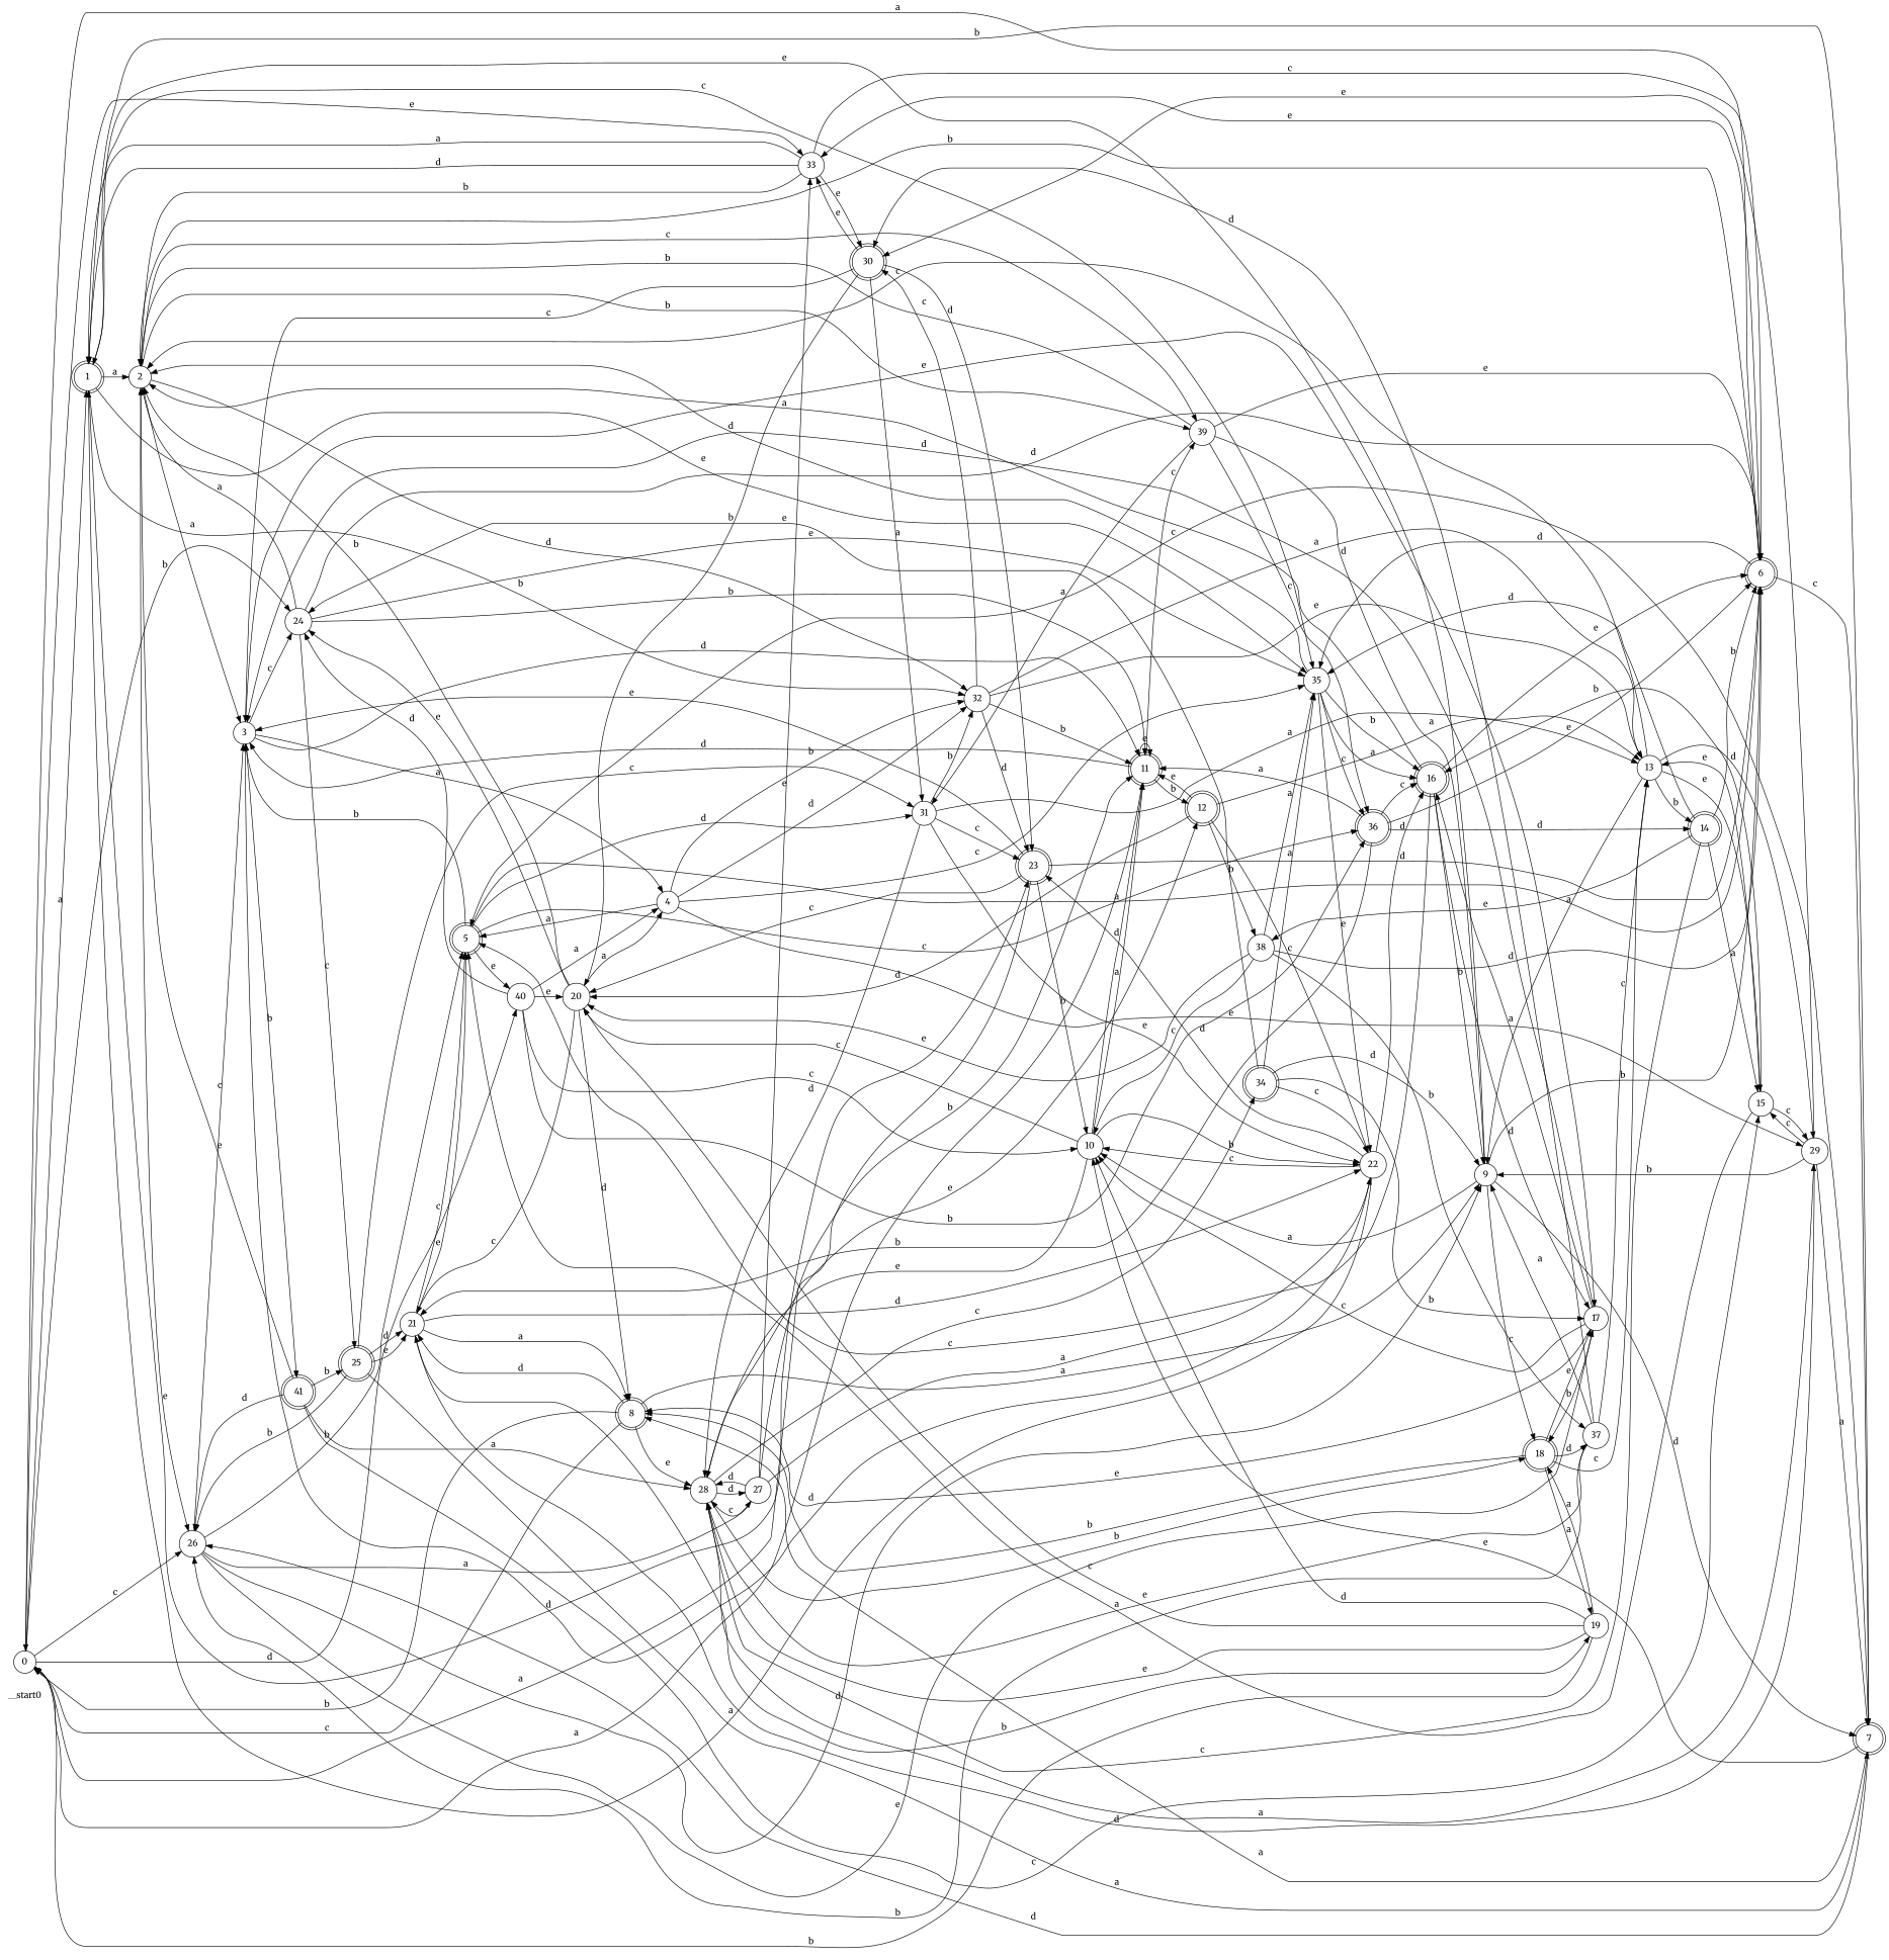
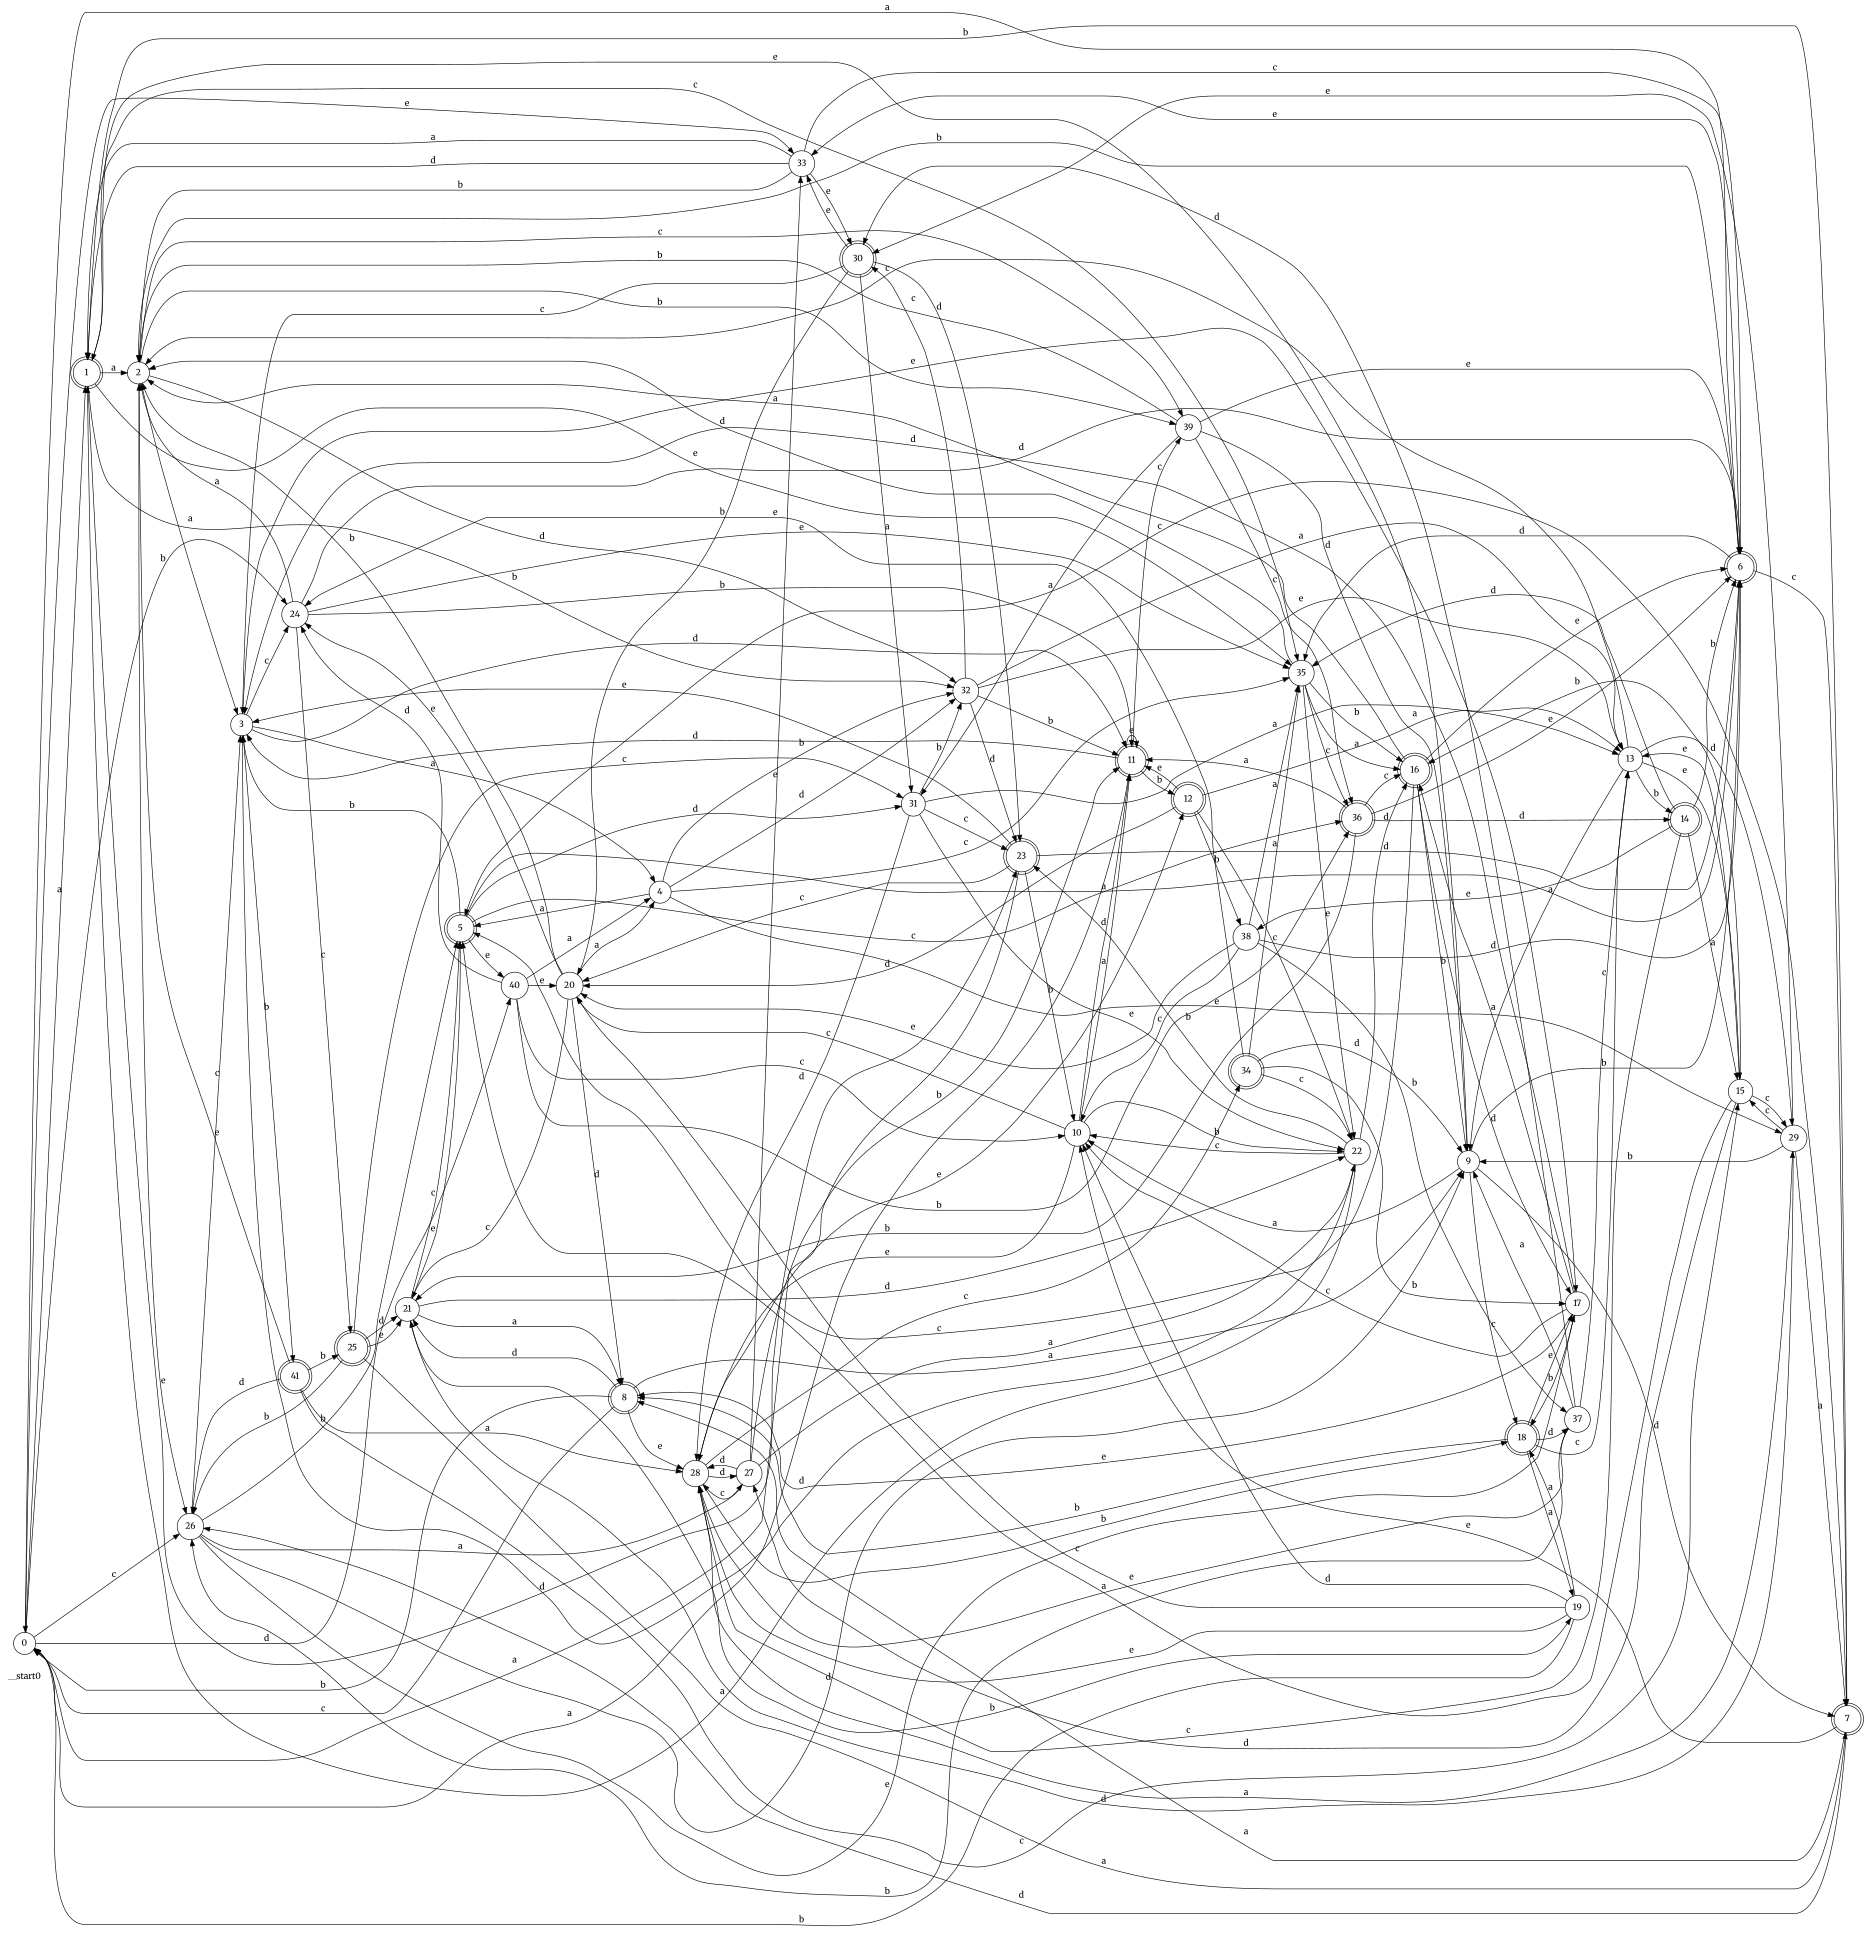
  digraph {
    fontname=Merriweather
    rankdir=LR
    node [fontname=Merriweather shape=circle color=black fillcolor=white style=filled]
    edge [fontname=Merriweather]
    __start0 [shape=none color="" fillcolor="" style=""]
    n2 [label=0]
    n3 [label=1 shape=doublecircle style="rounded,filled"]
    n4 [label=24]
    n5 [label=26]
    n6 [label=33]
    n7 [label=40]
    n8 [label=2]
    n9 [label=23 shape=doublecircle style="rounded,filled"]
    n10 [label=32]
    n11 [label=35]
    n12 [label=11 shape=doublecircle style="rounded,filled"]
    n13 [label=6 shape=doublecircle style="rounded,filled"]
    n14 [label=25 shape=doublecircle style="rounded,filled"]
    n15 [label=3]
    n16 [label=17]
    n17 [label=5 shape=doublecircle style="rounded,filled"]
    n18 [label=9]
    n19 [label=27]
    n20 [label=30 shape=doublecircle style="rounded,filled"]
    n21 [label=4]
    n22 [label=36 shape=doublecircle style="rounded,filled"]
    n23 [label=10]
    n24 [label=20]
    n25 [label=39]
    n26 [label=13]
    n27 [label=22]
    n28 [label=16 shape=doublecircle style="rounded,filled"]
    n29 [label=41 shape=doublecircle style="rounded,filled"]
    n30 [label=31]
    n31 [label=29]
    n32 [label=12 shape=doublecircle style="rounded,filled"]
    n33 [label=8 shape=doublecircle style="rounded,filled"]
    n34 [label=18 shape=doublecircle style="rounded,filled"]
    n35 [label=28]
    n36 [label=15]
    n37 [label=7 shape=doublecircle style="rounded,filled"]
    n38 [label=21]
    n39 [label=14 shape=doublecircle style="rounded,filled"]
    n40 [label=19]
    n41 [label=34 shape=doublecircle style="rounded,filled"]
    n42 [label=37]
    n43 [label=38]
    n2 -> n3 [label=a]
    n2 -> n4 [label=b]
    n2 -> n5 [label=c]
    n2 -> n6 [label=e]
    n2 -> n7 [label=d]
    n3 -> n8 [label=a]
    n3 -> n9 [label=d]
    n3 -> n10 [label=b]
    n3 -> n11 [label=c]
    n3 -> n11 [label=e]
    n4 -> n8 [label=a]
    n4 -> n11 [label=e]
    n4 -> n12 [label=b]
    n4 -> n13 [label=d]
    n4 -> n14 [label=c]
    n5 -> n15 [label=c]
    n5 -> n16 [label=e]
    n5 -> n17 [label=b]
    n5 -> n18 [label=d]
    n5 -> n19 [label=a]
    n6 -> n3 [label=a]
    n6 -> n3 [label=d]
    n6 -> n8 [label=b]
    n6 -> n13 [label=c]
    n6 -> n20 [label=e]
    n7 -> n4 [label=d]
    n7 -> n21 [label=a]
    n7 -> n22 [label=b]
    n7 -> n23 [label=c]
    n7 -> n24 [label=e]
    n8 -> n5 [label=e]
    n8 -> n10 [label=d]
    n8 -> n15 [label=a]
    n8 -> n25 [label=b]
    n8 -> n25 [label=c]
    n9 -> n2 [label=a]
    n9 -> n13 [label=d]
    n9 -> n15 [label=e]
    n9 -> n23 [label=b]
    n9 -> n24 [label=c]
    n10 -> n9 [label=d]
    n10 -> n12 [label=b]
    n10 -> n20 [label=c]
    n10 -> n26 [label=a]
    n10 -> n26 [label=e]
    n11 -> n8 [label=d]
    n11 -> n22 [label=c]
    n11 -> n27 [label=e]
    n11 -> n28 [label=a]
    n11 -> n28 [label=b]
    n12 -> n2 [label=a]
    n12 -> n12 [label=e]
    n12 -> n15 [label=d]
    n12 -> n25 [label=c]
    n12 -> n32 [label=b]
    n13 -> n2 [label=a]
    n13 -> n6 [label=e]
    n13 -> n8 [label=b]
    n13 -> n11 [label=d]
    n13 -> n37 [label=c]
    n14 -> n5 [label=b]
    n14 -> n30 [label=c]
    n14 -> n37 [label=a]
    n14 -> n38 [label=d]
    n14 -> n38 [label=e]
    n15 -> n4 [label=c]
    n15 -> n12 [label=d]
    n15 -> n16 [label=e]
    n15 -> n21 [label=a]
    n15 -> n29 [label=b]
    n16 -> n15 [label=d]
    n16 -> n23 [label=c]
    n16 -> n28 [label=a]
    n16 -> n33 [label=e]
    n16 -> n34 [label=b]
    n17 -> n7 [label=e]
    n17 -> n13 [label=a]
    n17 -> n15 [label=b]
    n17 -> n22 [label=c]
    n17 -> n30 [label=d]
    n18 -> n3 [label=e]
    n18 -> n13 [label=b]
    n18 -> n23 [label=a]
    n18 -> n34 [label=c]
    n18 -> n37 [label=d]
    n19 -> n6 [label=e]
    n19 -> n12 [label=b]
    n19 -> n27 [label=a]
    n19 -> n35 [label=c]
    n19 -> n35 [label=d]
    n20 -> n6 [label=e]
    n20 -> n9 [label=d]
    n20 -> n15 [label=c]
    n20 -> n24 [label=b]
    n20 -> n30 [label=a]
    n21 -> n10 [label=b]
    n21 -> n10 [label=d]
    n21 -> n11 [label=c]
    n21 -> n17 [label=a]
    n21 -> n31 [label=e]
    n22 -> n12 [label=a]
    n22 -> n13 [label=e]
    n22 -> n28 [label=c]
    n22 -> n38 [label=b]
    n22 -> n39 [label=d]
    n23 -> n12 [label=a]
    n23 -> n12 [label=d]
    n23 -> n24 [label=c]
    n23 -> n27 [label=b]
    n23 -> n35 [label=e]
    n24 -> n4 [label=e]
    n24 -> n8 [label=b]
    n24 -> n21 [label=a]
    n24 -> n33 [label=d]
    n24 -> n38 [label=c]
    n25 -> n8 [label=b]
    n25 -> n13 [label=e]
    n25 -> n18 [label=d]
    n25 -> n22 [label=c]
    n25 -> n30 [label=a]
    n26 -> n8 [label=c]
    n26 -> n18 [label=a]
    n26 -> n31 [label=d]
    n26 -> n36 [label=e]
    n26 -> n39 [label=b]
    n27 -> n3 [label=a]
-   n27 -> n9 [label=d]
+   n27 -> n9 [label=b]
    n27 -> n15 [label=d]
    n27 -> n23 [label=c]
    n27 -> n28 [label=d]
    n28 -> n8 [label=a]
    n28 -> n13 [label=e]
    n28 -> n16 [label=d]
    n28 -> n17 [label=c]
    n28 -> n18 [label=b]
    n29 -> n5 [label=d]
    n29 -> n8 [label=e]
    n29 -> n14 [label=b]
    n29 -> n35 [label=a]
    n29 -> n36 [label=c]
    n30 -> n9 [label=c]
    n30 -> n10 [label=b]
    n30 -> n26 [label=a]
    n30 -> n27 [label=e]
    n30 -> n35 [label=d]
    n31 -> n18 [label=b]
    n31 -> n20 [label=e]
    n31 -> n36 [label=c]
    n31 -> n37 [label=a]
    n31 -> n38 [label=d]
    n32 -> n12 [label=e]
    n32 -> n24 [label=d]
    n32 -> n26 [label=a]
    n32 -> n27 [label=c]
    n32 -> n43 [label=b]
    n33 -> n2 [label=b]
    n33 -> n2 [label=c]
    n33 -> n18 [label=a]
    n33 -> n35 [label=e]
    n33 -> n38 [label=d]
    n34 -> n16 [label=e]
    n34 -> n26 [label=c]
    n34 -> n33 [label=b]
    n34 -> n40 [label=a]
    n34 -> n42 [label=d]
    n35 -> n19 [label=d]
    n35 -> n31 [label=a]
    n35 -> n32 [label=e]
    n35 -> n34 [label=b]
    n35 -> n41 [label=c]
    n36 -> n17 [label=a]
+   n36 -> n19 [label=d]
    n36 -> n26 [label=e]
    n36 -> n28 [label=b]
    n36 -> n31 [label=c]
    n37 -> n3 [label=b]
    n37 -> n5 [label=d]
    n37 -> n17 [label=c]
    n37 -> n23 [label=e]
    n37 -> n33 [label=a]
    n38 -> n17 [label=c]
    n38 -> n17 [label=e]
    n38 -> n27 [label=d]
    n38 -> n33 [label=a]
    n38 -> n40 [label=b]
    n39 -> n11 [label=d]
    n39 -> n13 [label=b]
    n39 -> n35 [label=c]
    n39 -> n36 [label=a]
    n39 -> n43 [label=e]
    n40 -> n2 [label=b]
    n40 -> n23 [label=d]
    n40 -> n24 [label=c]
    n40 -> n34 [label=a]
    n40 -> n35 [label=e]
    n41 -> n4 [label=e]
    n41 -> n11 [label=a]
    n41 -> n16 [label=b]
    n41 -> n18 [label=d]
    n41 -> n27 [label=c]
    n42 -> n5 [label=b]
    n42 -> n18 [label=a]
    n42 -> n20 [label=d]
    n42 -> n26 [label=c]
    n42 -> n35 [label=e]
    n43 -> n11 [label=a]
    n43 -> n13 [label=d]
    n43 -> n23 [label=c]
    n43 -> n24 [label=e]
    n43 -> n42 [label=b]
  }
